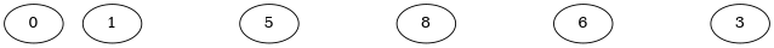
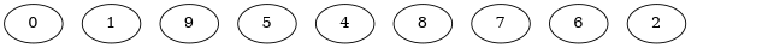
  digraph {
    node [Processor=1 Start=0 Weight=9]
    0 [Processor=3 Start=8]
    1 [Processor=2 Start=9 Weight=7]
+   9 [Start=5]
    5 [Processor=3 Weight=8]
+   4 [Processor=2]
    8 [Start=2 Weight=3]
+   7 [Processor=0 Start=11 Weight=4]
    6 [Weight=2]
-   3 [Processor=0 Weight=2]
+   2 [Processor=0 Start=2]
  }
